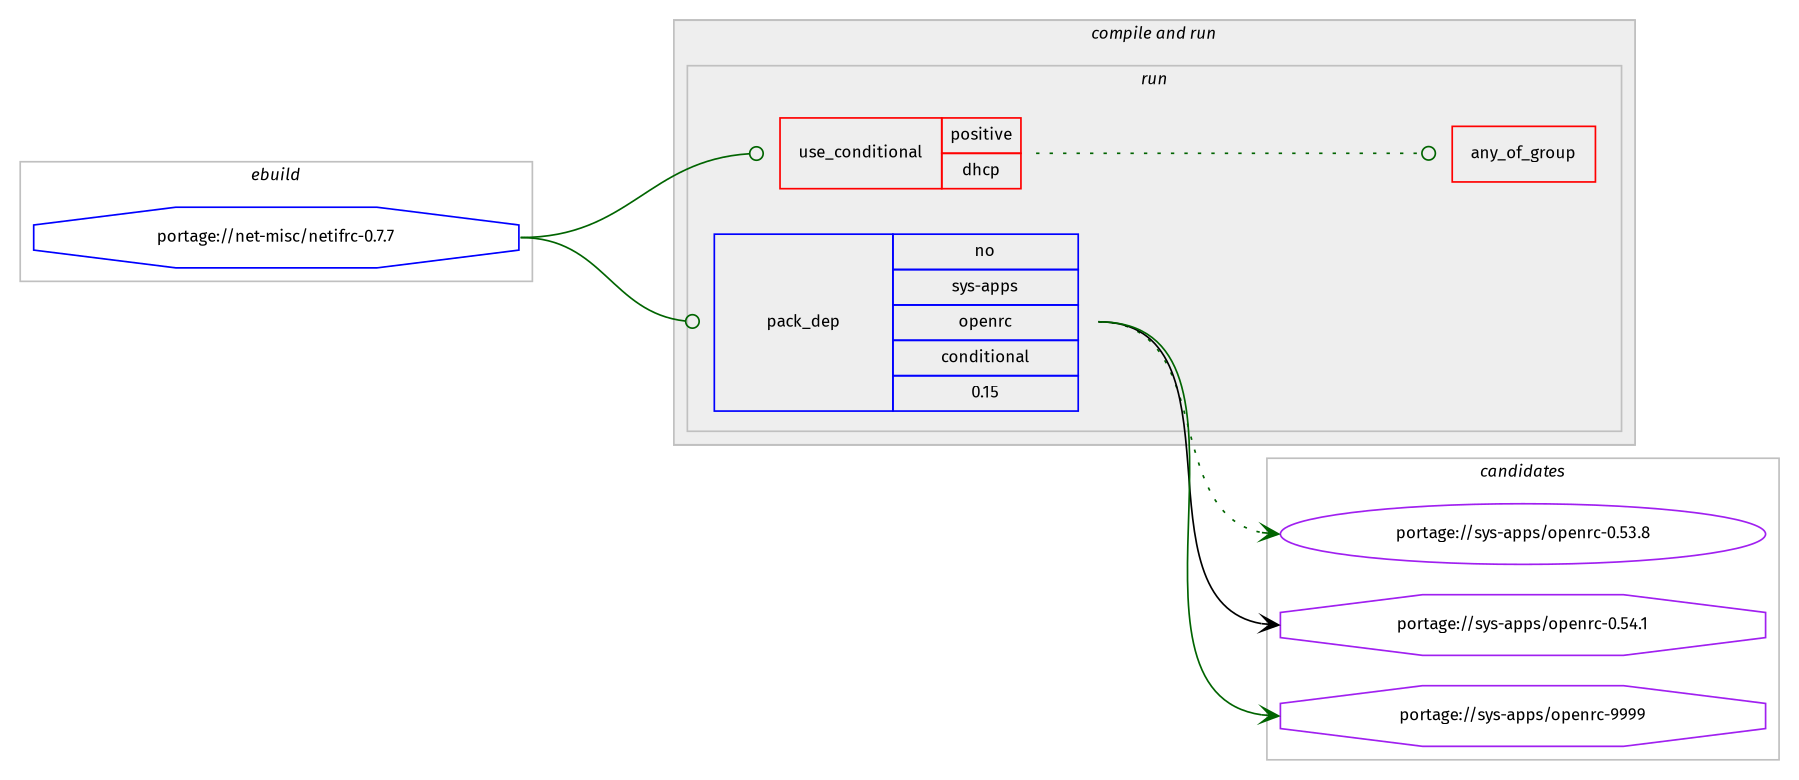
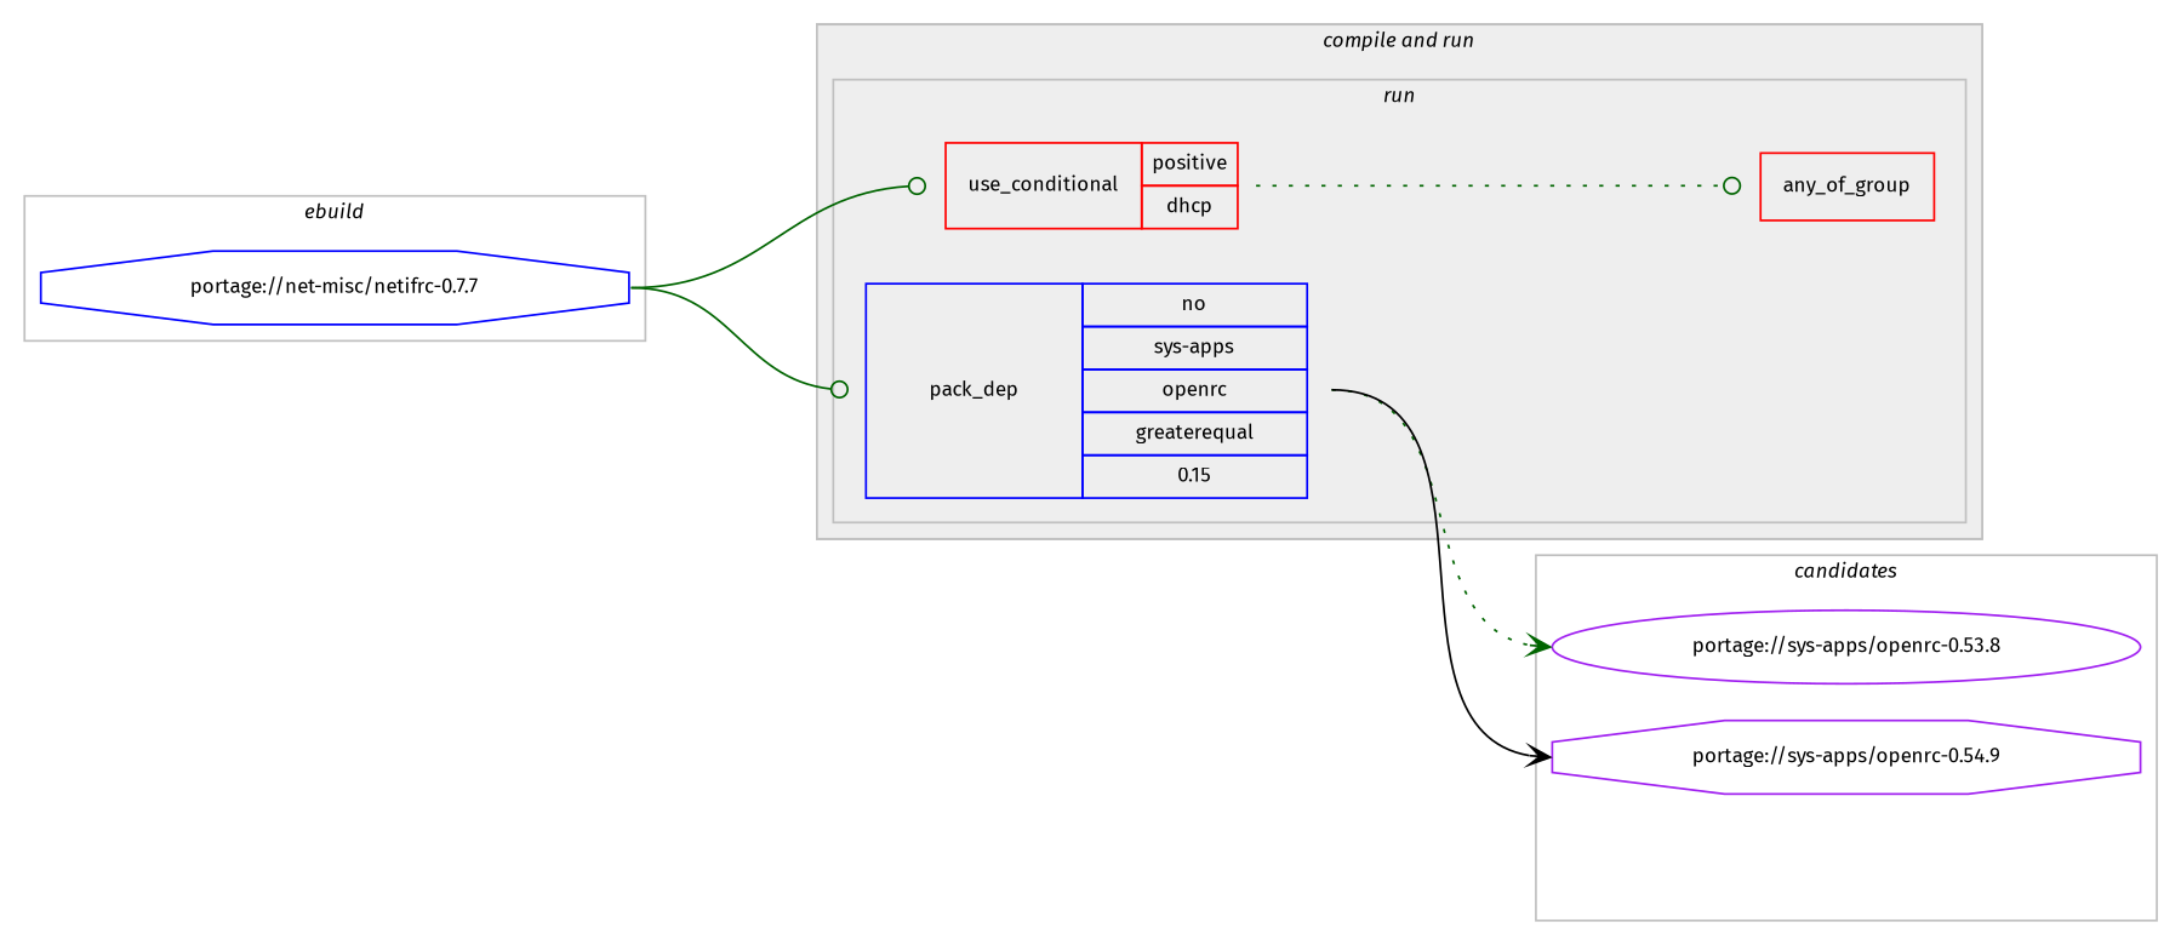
  digraph {
    compound=true
    concentrate=true
    fontname="Fira Sans"
    fontsize=10
    newrank=true
    rankdir=LR
    ranksep=1.5
    node [color=purple fontname="Fira Sans" fontsize=10 shape=octagon]
    edge [arrowhead=odot color=darkgreen fontname="Fira Sans" headport=w style=solid tailport=e weight=20]
    n1 [color=blue label="portage://net-misc/netifrc-0.7.7" width=4]
    n2 [color=red label=<<TABLE BORDER="0" CELLBORDER="1" CELLSPACING="0" CELLPADDING="4"><TR><TD CELLPADDING="10">any_of_group</TD></TR></TABLE>> shape=none]
    n3 [color=red label=<<TABLE BORDER="0" CELLBORDER="1" CELLSPACING="0" CELLPADDING="4"><TR><TD ROWSPAN="3" CELLPADDING="10">use_conditional</TD></TR><TR><TD>positive</TD></TR><TR><TD>dhcp</TD></TR></TABLE>> shape=none]
-   n4 [color=blue label=<<TABLE BORDER="0" CELLBORDER="1" CELLSPACING="0" CELLPADDING="4" WIDTH="220"><TR><TD ROWSPAN="6" CELLPADDING="30">pack_dep</TD></TR><TR><TD WIDTH="110">no</TD></TR><TR><TD>sys-apps</TD></TR><TR><TD>openrc</TD></TR><TR><TD>conditional</TD></TR><TR><TD>0.15</TD></TR></TABLE>> shape=none]
+   n4 [color=blue label=<<TABLE BORDER="0" CELLBORDER="1" CELLSPACING="0" CELLPADDING="4" WIDTH="220"><TR><TD ROWSPAN="6" CELLPADDING="30">pack_dep</TD></TR><TR><TD WIDTH="110">no</TD></TR><TR><TD>sys-apps</TD></TR><TR><TD>openrc</TD></TR><TR><TD>greaterequal</TD></TR><TR><TD>0.15</TD></TR></TABLE>> shape=none]
    n5 [label="portage://sys-apps/openrc-0.53.8" shape=ellipse width=4]
-   n6 [label="portage://sys-apps/openrc-0.54.1" width=4]
-   n7 [label="portage://sys-apps/openrc-9999" width=4]
+   n6 [label="portage://sys-apps/openrc-0.54.9" width=4]
    subgraph cluster_1 {
      color=gray
      label=<<i>ebuild</i>>
      rank=same
      n1
    }
    subgraph cluster_2 {
      color=gray
      label=<<i>dependencies</i>>
      subgraph cluster_3 {
        color=gray
        fillcolor="#eeeeee"
        label=<<i>compile</i>>
        style=filled
      }
      subgraph cluster_4 {
        color=gray
        fillcolor="#eeeeee"
        label=<<i>compile and run</i>>
        style=filled
      }
      subgraph cluster_5 {
        color=gray
        fillcolor="#eeeeee"
        label=<<i>run</i>>
        style=filled
        subgraph sub_6 {
          color=gray
          fillcolor="#eeeeee"
          label=<<i>run</i>>
          style=filled
          n3
          subgraph sub_7 {
            color=gray
            fillcolor="#eeeeee"
            label=<<i>run</i>>
            style=filled
            n2
          }
        }
        subgraph sub_8 {
          color=gray
          fillcolor="#eeeeee"
          label=<<i>run</i>>
          style=filled
          n4
        }
      }
    }
    subgraph cluster_9 {
      color=gray
      label=<<i>candidates</i>>
      rank=same
      subgraph sub_10 {
        color=black
        label=<<i>candidates</i>>
        nodesep=1
        rank=same
        n5
        n6
-       n7
      }
    }
    n1 -> n3
    n1 -> n4
    n3 -> n2 [style=dotted]
    n4 -> n5 [arrowhead=vee style=dotted weight=100]
    n4 -> n6 [arrowhead=vee color=black weight=100]
-   n4 -> n7 [arrowhead=vee weight=100]
  }
